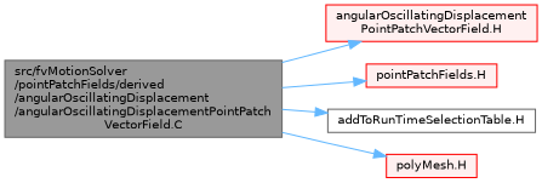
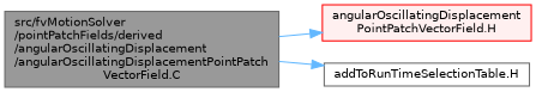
  digraph {
    rankdir=LR
    node [color=red fillcolor="#FFF0F0" fontname=Helvetica fontsize=10 shape=box style=filled]
    edge [color=steelblue1 fontname=Helvetica fontsize=10 labelfontname=Helvetica labelfontsize=10 style=solid]
    n1 [color=gray40 fillcolor=grey60 fontcolor=black height=0.2 label="src/fvMotionSolver\l/pointPatchFields/derived\l/angularOscillatingDisplacement\l/angularOscillatingDisplacementPointPatch\lVectorField.C" width=0.4]
    n2 [height=0.2 label="angularOscillatingDisplacement\lPointPatchVectorField.H" width=0.4]
-   n3 [height=0.2 label="pointPatchFields.H" width=0.4]
    n4 [color=grey40 fillcolor=white height=0.2 label="addToRunTimeSelectionTable.H" width=0.4]
-   n5 [height=0.2 label="polyMesh.H" width=0.4]
    n1 -> n2
-   n1 -> n3
    n1 -> n4
-   n1 -> n5
  }
